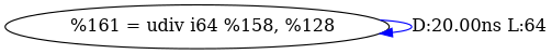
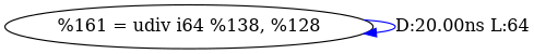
  digraph {
    fontname="DejaVu Serif"
-   n1 [label="  %161 = udiv i64 %158, %128" fontname="DejaVu Serif"]
+   n1 [label="%161 = udiv i64 %138, %128" fontname="DejaVu Serif"]
    n1 -> n1 [color=blue label="D:20.00ns L:64" fontname="DejaVu Serif"]
  }
